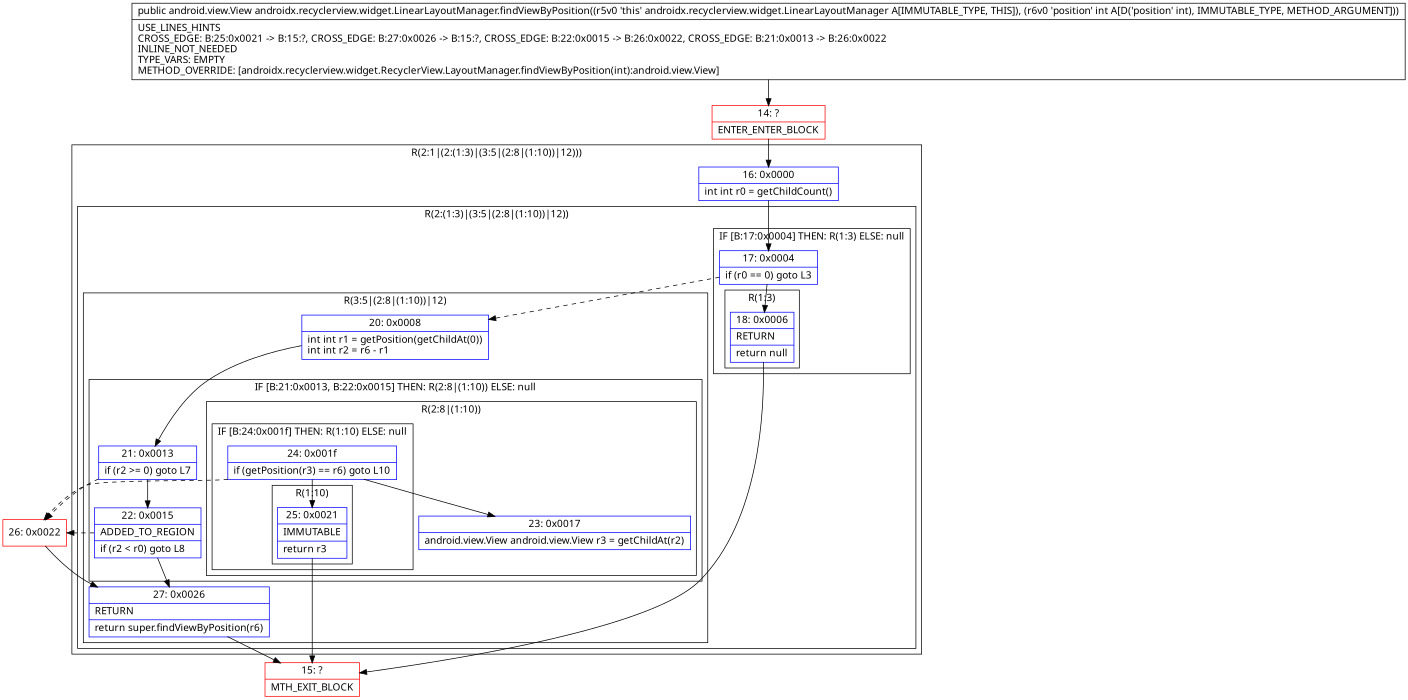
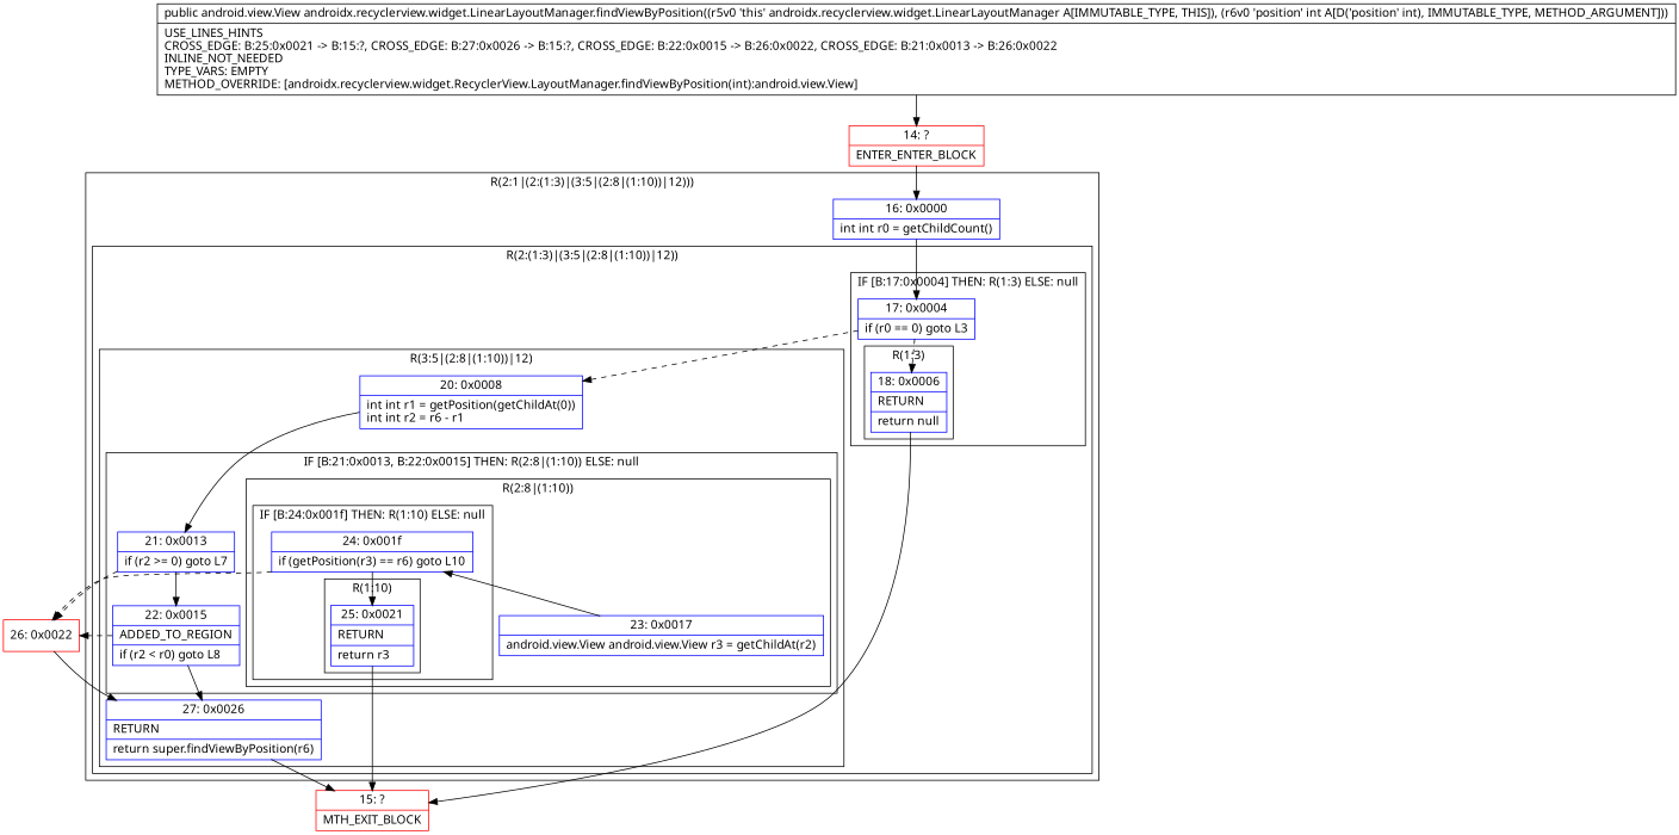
  digraph {
    fontname="Noto Sans"
    node [color=blue fontname="Noto Sans" shape=record]
    edge [fontname="Noto Sans"]
    n1 [label="{18\:\ 0x0006|RETURN\l|return null\l}"]
    n2 [label="{17\:\ 0x0004|if (r0 == 0) goto L3\l}"]
-   n3 [label="{25\:\ 0x0021|IMMUTABLE\l|return r3\l}"]
+   n3 [label="{25\:\ 0x0021|RETURN\l|return r3\l}"]
    n4 [label="{24\:\ 0x001f|if (getPosition(r3) == r6) goto L10\l}"]
    n5 [label="{23\:\ 0x0017|android.view.View android.view.View r3 = getChildAt(r2)\l}"]
    n6 [label="{21\:\ 0x0013|if (r2 \>= 0) goto L7\l}"]
    n7 [label="{22\:\ 0x0015|ADDED_TO_REGION\l|if (r2 \< r0) goto L8\l}"]
    n8 [label="{20\:\ 0x0008|int int r1 = getPosition(getChildAt(0))\lint int r2 = r6 \- r1\l}"]
    n9 [label="{27\:\ 0x0026|RETURN\l|return super.findViewByPosition(r6)\l}"]
    n10 [label="{16\:\ 0x0000|int int r0 = getChildCount()\l}"]
    n11 [color=red label="{15\:\ ?|MTH_EXIT_BLOCK\l}"]
    n12 [color=red label="{26\:\ 0x0022}"]
    n13 [color=red label="{14\:\ ?|ENTER_ENTER_BLOCK\l}"]
    n14 [label="{public android.view.View androidx.recyclerview.widget.LinearLayoutManager.findViewByPosition((r5v0 'this' androidx.recyclerview.widget.LinearLayoutManager A[IMMUTABLE_TYPE, THIS]), (r6v0 'position' int A[D('position' int), IMMUTABLE_TYPE, METHOD_ARGUMENT]))  | USE_LINES_HINTS\lCROSS_EDGE: B:25:0x0021 \-\> B:15:?, CROSS_EDGE: B:27:0x0026 \-\> B:15:?, CROSS_EDGE: B:22:0x0015 \-\> B:26:0x0022, CROSS_EDGE: B:21:0x0013 \-\> B:26:0x0022\lINLINE_NOT_NEEDED\lTYPE_VARS: EMPTY\lMETHOD_OVERRIDE: [androidx.recyclerview.widget.RecyclerView.LayoutManager.findViewByPosition(int):android.view.View]\l}" color=""]
    subgraph cluster_1 {
      label="R(2:1|(2:(1:3)|(3:5|(2:8|(1:10))|12)))"
      n10
      subgraph cluster_2 {
        label="R(2:(1:3)|(3:5|(2:8|(1:10))|12))"
        subgraph cluster_3 {
          label="IF [B:17:0x0004] THEN: R(1:3) ELSE: null"
          n2
          subgraph cluster_4 {
            label="R(1:3)"
            n1
          }
        }
        subgraph cluster_5 {
          label="R(3:5|(2:8|(1:10))|12)"
          n8
          n9
          subgraph cluster_6 {
            label="IF [B:21:0x0013, B:22:0x0015] THEN: R(2:8|(1:10)) ELSE: null"
            n6
            n7
            subgraph cluster_7 {
              label="R(2:8|(1:10))"
              n5
              subgraph cluster_8 {
                label="IF [B:24:0x001f] THEN: R(1:10) ELSE: null"
                n4
                subgraph cluster_9 {
                  label="R(1:10)"
                  n3
                }
              }
            }
          }
        }
      }
    }
    n1 -> n11
-   n2 -> n1
+   n2 -> n1 [style=dashed]
    n2 -> n8 [style=dashed]
    n3 -> n11
    n4 -> n3
    n4 -> n12 [style=dashed]
-   n4 -> n5
+   n5 -> n4
    n6 -> n7
    n6 -> n12 [style=dashed]
    n7 -> n9
    n7 -> n12 [style=dashed]
    n8 -> n6
    n9 -> n11
    n10 -> n2
    n12 -> n9
    n13 -> n10
    n14 -> n13
  }
